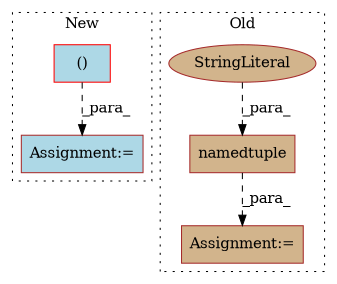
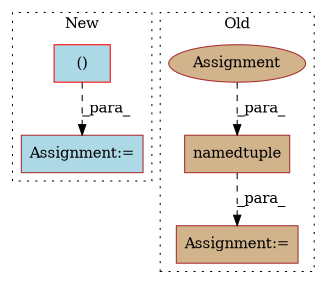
  digraph {
    node [a=7 l=1 shape=box style=filled fillcolor=tan color=brown]
    edge [style=dashed]
    n1 [a=106 l=32 label="()" s=273 fillcolor=lightblue color=red]
    n2 [label="Assignment:=" s=130 fillcolor=lightblue]
    n3 [a=32 l="11,2" label=namedtuple s="156,283"]
-   n4 [a=45 l=12 label=StringLiteral s=167 shape=ellipse]
+   n4 [a=45 l=12 label=Assignment s=167 shape=ellipse]
    n5 [label="Assignment:=" s=155]
    subgraph cluster_1 {
      label=New
      style=dotted
      n1
      n2
    }
    subgraph cluster_2 {
      label=Old
      style=dotted
      n3
      n4
      n5
    }
    n1 -> n2 [label=_para_]
    n3 -> n5 [label=_para_]
    n4 -> n3 [label=_para_]
  }
